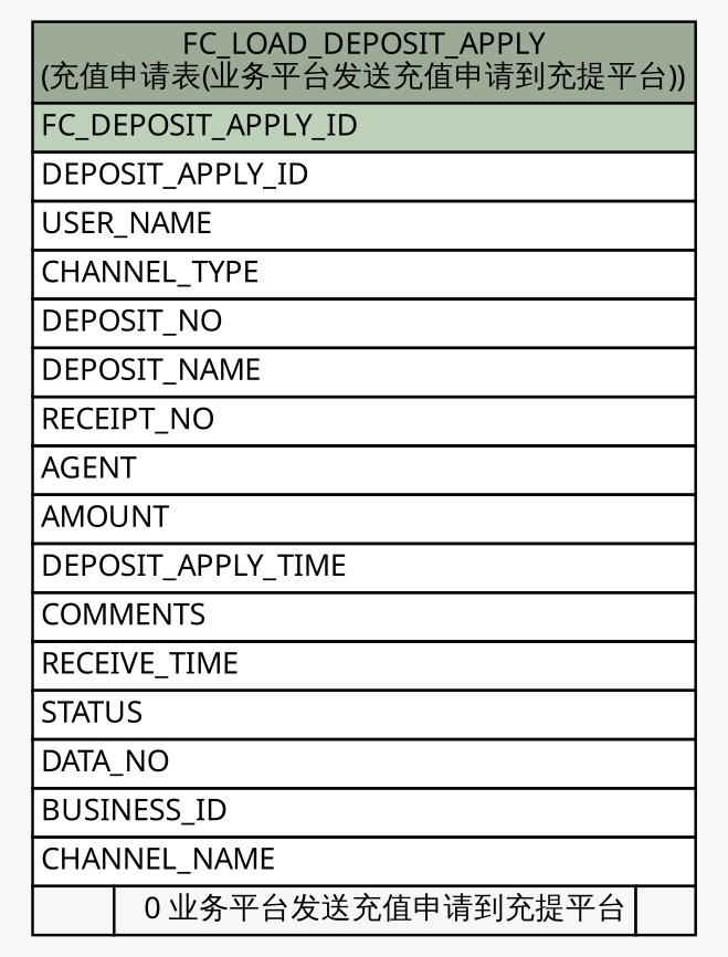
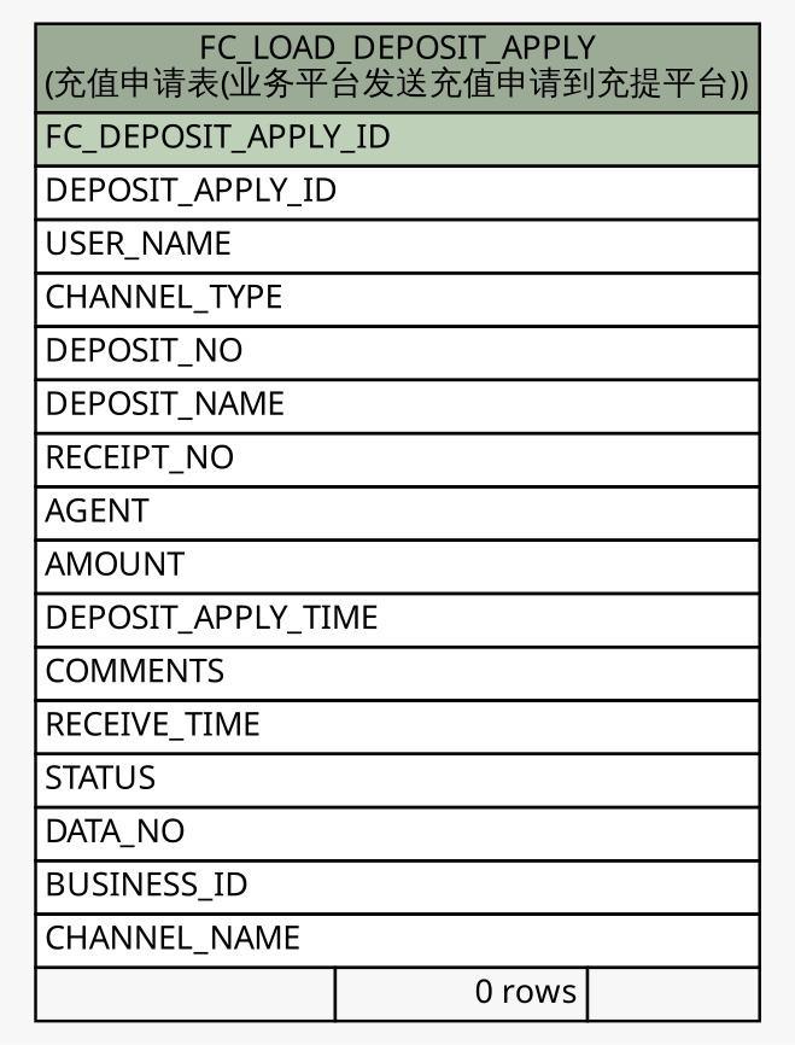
  digraph {
    bgcolor="#f7f7f7"
    fontname="Microsoft YaHei"
    fontsize=11
    nodesep=0.18
    rankdir=RL
    ranksep=0.46
-   n1 [fontname="Microsoft YaHei" fontsize=11 label=<     <TABLE BORDER="0" CELLBORDER="1" CELLSPACING="0" BGCOLOR="#ffffff">       <TR><TD COLSPAN="3" BGCOLOR="#9bab96" ALIGN="CENTER">FC_LOAD_DEPOSIT_APPLY<br/>(充值申请表(业务平台发送充值申请到充提平台))</TD></TR>       <TR><TD PORT="FC_DEPOSIT_APPLY_ID" COLSPAN="3" BGCOLOR="#bed1b8" ALIGN="LEFT">FC_DEPOSIT_APPLY_ID</TD></TR>       <TR><TD PORT="DEPOSIT_APPLY_ID" COLSPAN="3" ALIGN="LEFT">DEPOSIT_APPLY_ID</TD></TR>       <TR><TD PORT="USER_NAME" COLSPAN="3" ALIGN="LEFT">USER_NAME</TD></TR>       <TR><TD PORT="CHANNEL_TYPE" COLSPAN="3" ALIGN="LEFT">CHANNEL_TYPE</TD></TR>       <TR><TD PORT="DEPOSIT_NO" COLSPAN="3" ALIGN="LEFT">DEPOSIT_NO</TD></TR>       <TR><TD PORT="DEPOSIT_NAME" COLSPAN="3" ALIGN="LEFT">DEPOSIT_NAME</TD></TR>       <TR><TD PORT="RECEIPT_NO" COLSPAN="3" ALIGN="LEFT">RECEIPT_NO</TD></TR>       <TR><TD PORT="AGENT" COLSPAN="3" ALIGN="LEFT">AGENT</TD></TR>       <TR><TD PORT="AMOUNT" COLSPAN="3" ALIGN="LEFT">AMOUNT</TD></TR>       <TR><TD PORT="DEPOSIT_APPLY_TIME" COLSPAN="3" ALIGN="LEFT">DEPOSIT_APPLY_TIME</TD></TR>       <TR><TD PORT="COMMENTS" COLSPAN="3" ALIGN="LEFT">COMMENTS</TD></TR>       <TR><TD PORT="RECEIVE_TIME" COLSPAN="3" ALIGN="LEFT">RECEIVE_TIME</TD></TR>       <TR><TD PORT="STATUS" COLSPAN="3" ALIGN="LEFT">STATUS</TD></TR>       <TR><TD PORT="DATA_NO" COLSPAN="3" ALIGN="LEFT">DATA_NO</TD></TR>       <TR><TD PORT="BUSINESS_ID" COLSPAN="3" ALIGN="LEFT">BUSINESS_ID</TD></TR>       <TR><TD PORT="CHANNEL_NAME" COLSPAN="3" ALIGN="LEFT">CHANNEL_NAME</TD></TR>       <TR><TD ALIGN="LEFT" BGCOLOR="#f7f7f7">  </TD><TD ALIGN="RIGHT" BGCOLOR="#f7f7f7">0 业务平台发送充值申请到充提平台</TD><TD ALIGN="RIGHT" BGCOLOR="#f7f7f7">  </TD></TR>     </TABLE>> shape=plaintext]
+   n1 [fontname="Microsoft YaHei" fontsize=11 label=<     <TABLE BORDER="0" CELLBORDER="1" CELLSPACING="0" BGCOLOR="#ffffff">       <TR><TD COLSPAN="3" BGCOLOR="#9bab96" ALIGN="CENTER">FC_LOAD_DEPOSIT_APPLY<br/>(充值申请表(业务平台发送充值申请到充提平台))</TD></TR>       <TR><TD PORT="FC_DEPOSIT_APPLY_ID" COLSPAN="3" BGCOLOR="#bed1b8" ALIGN="LEFT">FC_DEPOSIT_APPLY_ID</TD></TR>       <TR><TD PORT="DEPOSIT_APPLY_ID" COLSPAN="3" ALIGN="LEFT">DEPOSIT_APPLY_ID</TD></TR>       <TR><TD PORT="USER_NAME" COLSPAN="3" ALIGN="LEFT">USER_NAME</TD></TR>       <TR><TD PORT="CHANNEL_TYPE" COLSPAN="3" ALIGN="LEFT">CHANNEL_TYPE</TD></TR>       <TR><TD PORT="DEPOSIT_NO" COLSPAN="3" ALIGN="LEFT">DEPOSIT_NO</TD></TR>       <TR><TD PORT="DEPOSIT_NAME" COLSPAN="3" ALIGN="LEFT">DEPOSIT_NAME</TD></TR>       <TR><TD PORT="RECEIPT_NO" COLSPAN="3" ALIGN="LEFT">RECEIPT_NO</TD></TR>       <TR><TD PORT="AGENT" COLSPAN="3" ALIGN="LEFT">AGENT</TD></TR>       <TR><TD PORT="AMOUNT" COLSPAN="3" ALIGN="LEFT">AMOUNT</TD></TR>       <TR><TD PORT="DEPOSIT_APPLY_TIME" COLSPAN="3" ALIGN="LEFT">DEPOSIT_APPLY_TIME</TD></TR>       <TR><TD PORT="COMMENTS" COLSPAN="3" ALIGN="LEFT">COMMENTS</TD></TR>       <TR><TD PORT="RECEIVE_TIME" COLSPAN="3" ALIGN="LEFT">RECEIVE_TIME</TD></TR>       <TR><TD PORT="STATUS" COLSPAN="3" ALIGN="LEFT">STATUS</TD></TR>       <TR><TD PORT="DATA_NO" COLSPAN="3" ALIGN="LEFT">DATA_NO</TD></TR>       <TR><TD PORT="BUSINESS_ID" COLSPAN="3" ALIGN="LEFT">BUSINESS_ID</TD></TR>       <TR><TD PORT="CHANNEL_NAME" COLSPAN="3" ALIGN="LEFT">CHANNEL_NAME</TD></TR>       <TR><TD ALIGN="LEFT" BGCOLOR="#f7f7f7">  </TD><TD ALIGN="RIGHT" BGCOLOR="#f7f7f7">0 rows</TD><TD ALIGN="RIGHT" BGCOLOR="#f7f7f7">  </TD></TR>     </TABLE>> shape=plaintext]
  }
